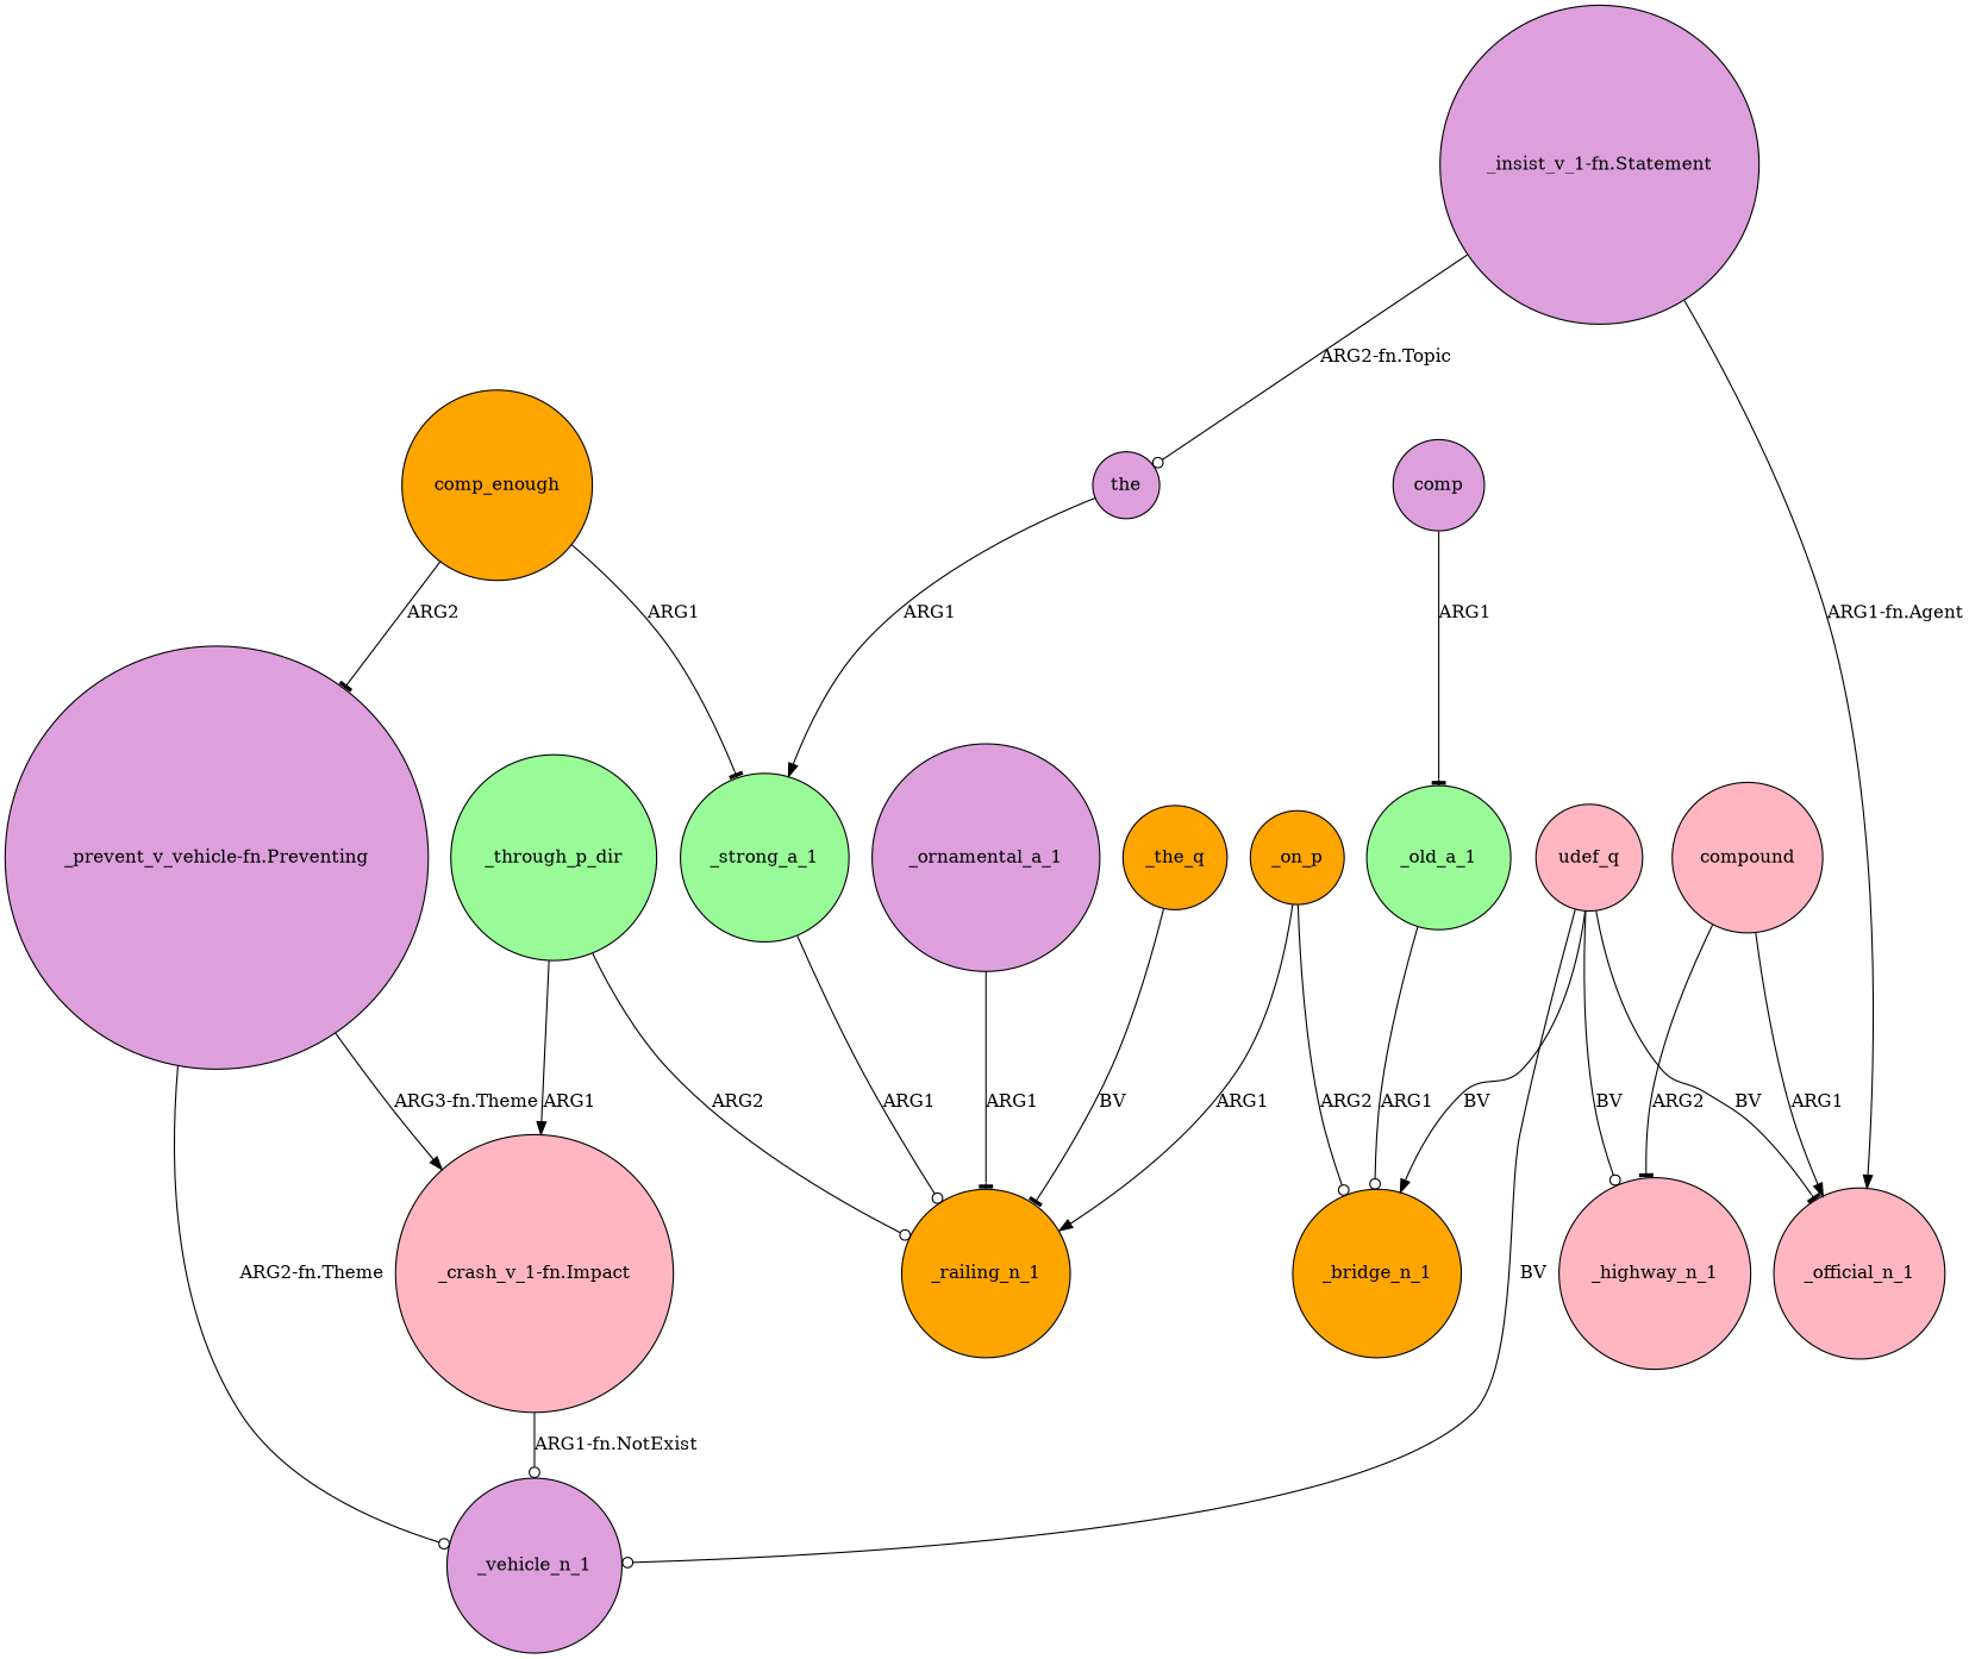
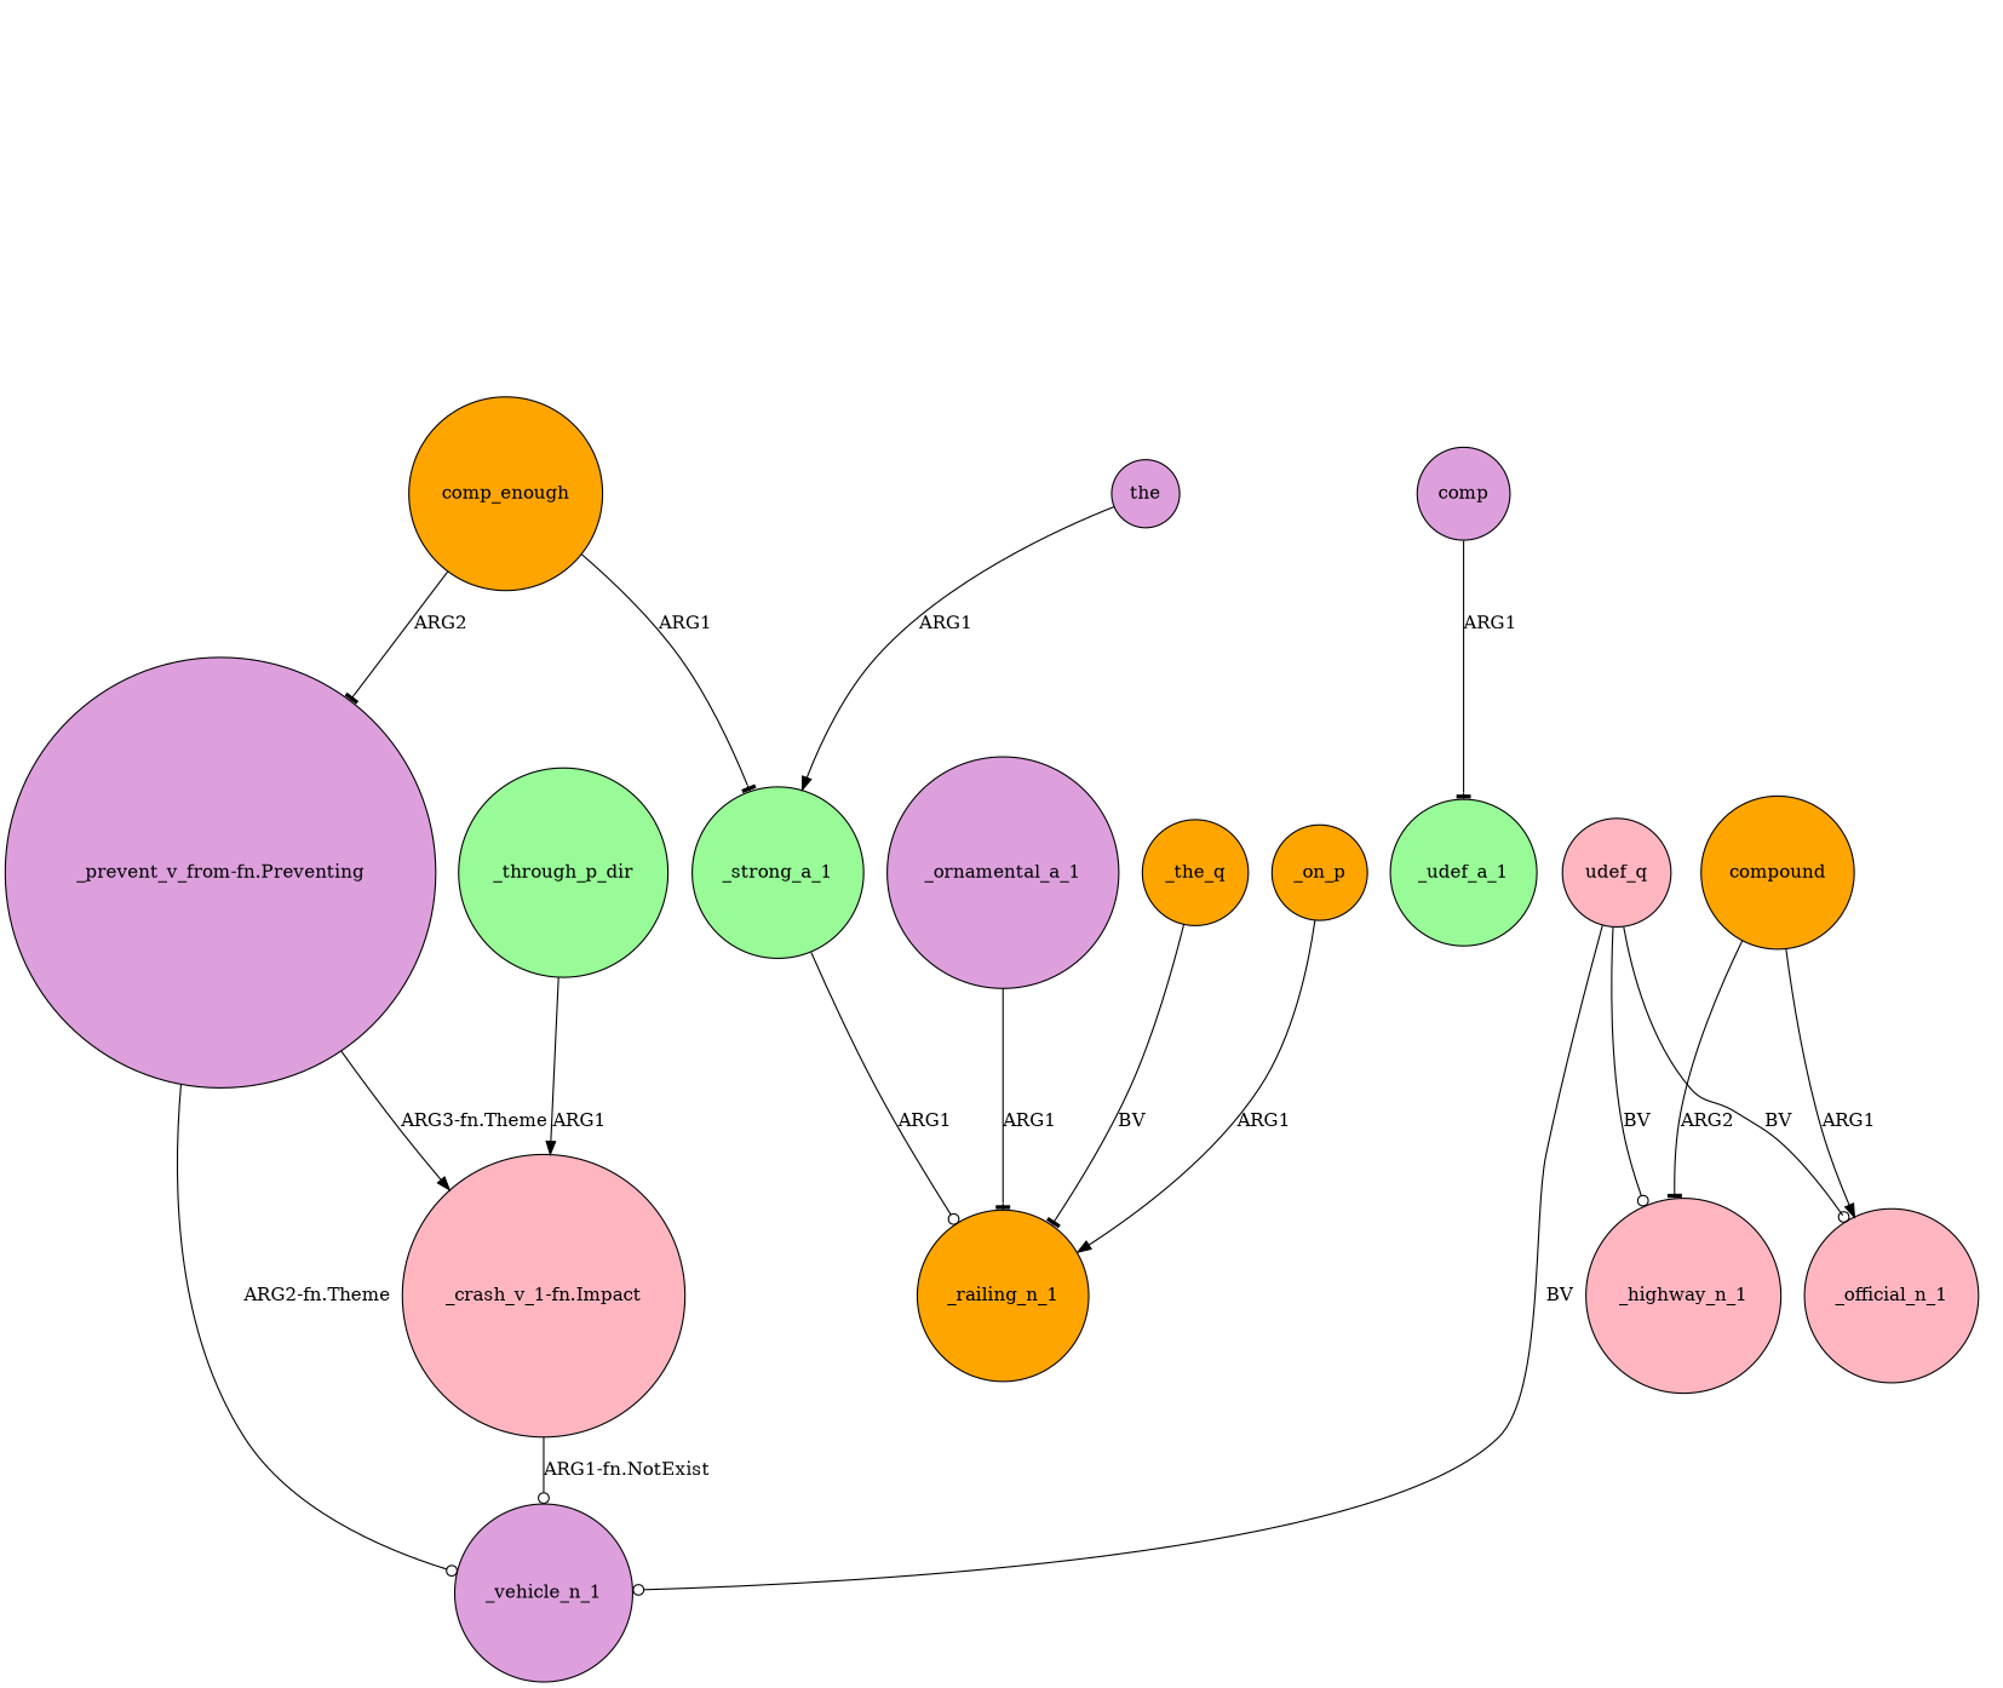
  digraph {
    node [fillcolor=plum shape=circle style=filled]
    edge [arrowhead=odot]
    "_crash_v_1-fn.Impact" [fillcolor=lightpink]
-   "_prevent_v_from-fn.Preventing" [label="_prevent_v_vehicle-fn.Preventing"]
+   "_prevent_v_from-fn.Preventing"
    _vehicle_n_1
    udef_q [fillcolor=lightpink]
    _highway_n_1 [fillcolor=lightpink]
-   _bridge_n_1 [fillcolor=orange]
    _official_n_1 [fillcolor=lightpink]
    _the_q [fillcolor=orange]
    _railing_n_1 [fillcolor=orange]
    comp_enough [fillcolor=orange]
    _strong_a_1 [fillcolor=palegreen]
    _ornamental_a_1
    n13 [label=the]
-   compound [fillcolor=lightpink]
-   _old_a_1 [fillcolor=palegreen]
+   compound [fillcolor=orange]
+   _old_a_1 [fillcolor=palegreen label=_udef_a_1]
    _on_p [fillcolor=orange]
-   "_insist_v_1-fn.Statement"
    _through_p_dir [fillcolor=palegreen]
    comp
    "_crash_v_1-fn.Impact" -> _vehicle_n_1 [label="ARG1-fn.NotExist"]
    "_prevent_v_from-fn.Preventing" -> "_crash_v_1-fn.Impact" [arrowhead=normal label="ARG3-fn.Theme"]
    "_prevent_v_from-fn.Preventing" -> _vehicle_n_1 [label="ARG2-fn.Theme"]
    udef_q -> _vehicle_n_1 [label=BV]
    udef_q -> _highway_n_1 [label=BV]
-   udef_q -> _bridge_n_1 [arrowhead=normal label=BV]
-   udef_q -> _official_n_1 [arrowhead=tee label=BV]
+   udef_q -> _official_n_1 [label=BV]
    _the_q -> _railing_n_1 [arrowhead=tee label=BV]
    comp_enough -> "_prevent_v_from-fn.Preventing" [arrowhead=tee label=ARG2]
    comp_enough -> _strong_a_1 [arrowhead=tee label=ARG1]
    _strong_a_1 -> _railing_n_1 [label=ARG1]
    _ornamental_a_1 -> _railing_n_1 [arrowhead=tee label=ARG1]
    n13 -> _strong_a_1 [arrowhead=normal label=ARG1]
    compound -> _highway_n_1 [arrowhead=tee label=ARG2]
    compound -> _official_n_1 [arrowhead=normal label=ARG1]
-   _old_a_1 -> _bridge_n_1 [label=ARG1]
-   _on_p -> _bridge_n_1 [label=ARG2]
    _on_p -> _railing_n_1 [arrowhead=normal label=ARG1]
-   "_insist_v_1-fn.Statement" -> _official_n_1 [arrowhead=normal label="ARG1-fn.Agent"]
-   "_insist_v_1-fn.Statement" -> n13 [label="ARG2-fn.Topic"]
    _through_p_dir -> "_crash_v_1-fn.Impact" [arrowhead=normal label=ARG1]
-   _through_p_dir -> _railing_n_1 [label=ARG2]
    comp -> _old_a_1 [arrowhead=tee label=ARG1]
  }
